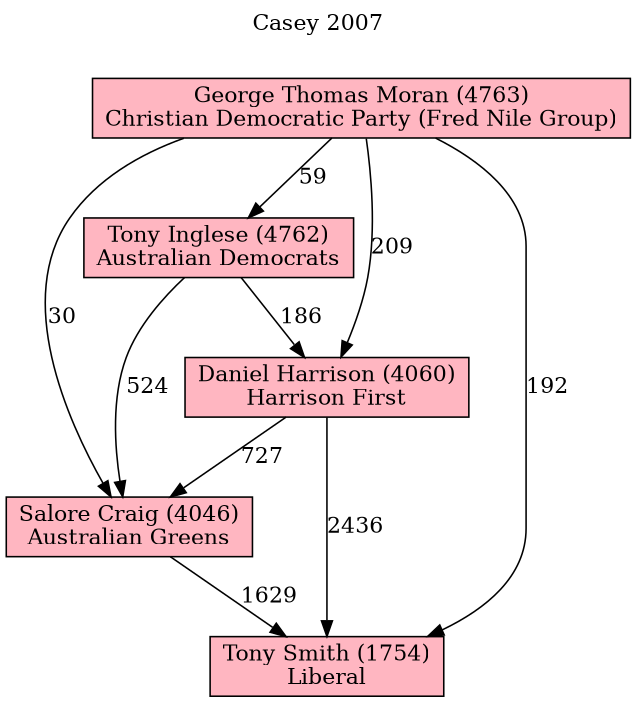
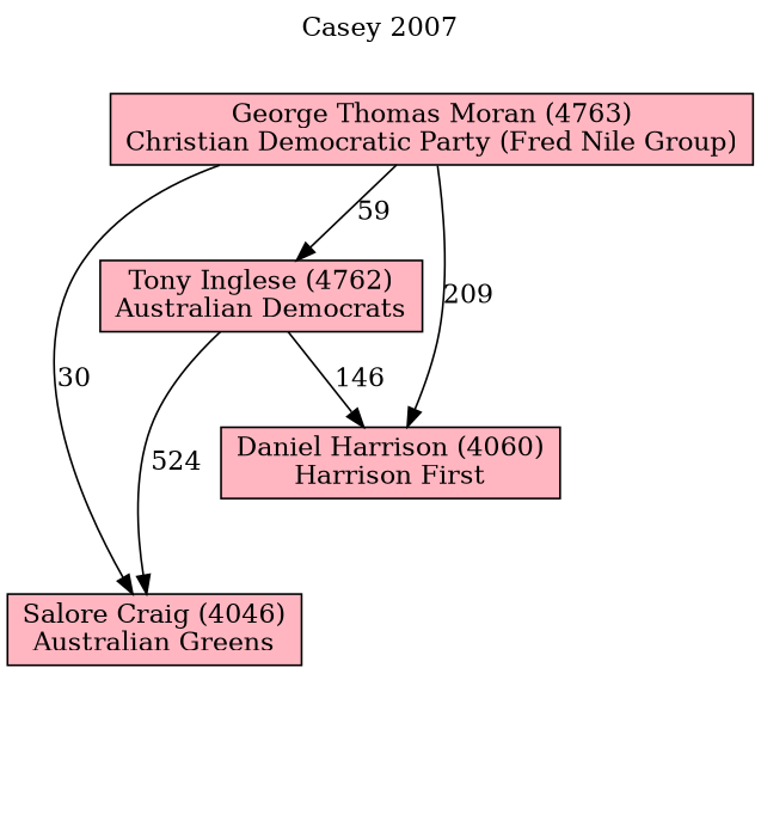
  digraph {
    label="Casey 2007"
    labelloc=t
    mclimit=10
    node [fillcolor=lightpink shape=box style=filled]
-   n1 [label="Tony Smith (1754)\nLiberal"]
    n2 [label="Salore Craig (4046)\nAustralian Greens"]
    n3 [label="Daniel Harrison (4060)\nHarrison First"]
    n4 [label="Tony Inglese (4762)\nAustralian Democrats"]
    n5 [label="George Thomas Moran (4763)\nChristian Democratic Party (Fred Nile Group)"]
-   n2 -> n1 [label=1629]
-   n3 -> n1 [label=2436]
-   n3 -> n2 [label=727]
    n4 -> n2 [label=524]
-   n4 -> n3 [label=186]
-   n5 -> n1 [label=192]
+   n4 -> n3 [label=146]
    n5 -> n2 [label=30]
    n5 -> n3 [label=209]
    n5 -> n4 [label=59]
  }
